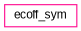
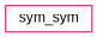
  digraph {
    rankdir=LR
    fontname="Liberation Sans"
-   n1 [color=deeppink fillcolor=white fontname="Liberation Sans" fontsize=10 height=0.2 label=ecoff_sym shape=box style=filled width=0.4]
+   n1 [color=deeppink fillcolor=white fontname="Liberation Sans" fontsize=10 height=0.2 label=sym_sym shape=box style=filled width=0.4]
  }
